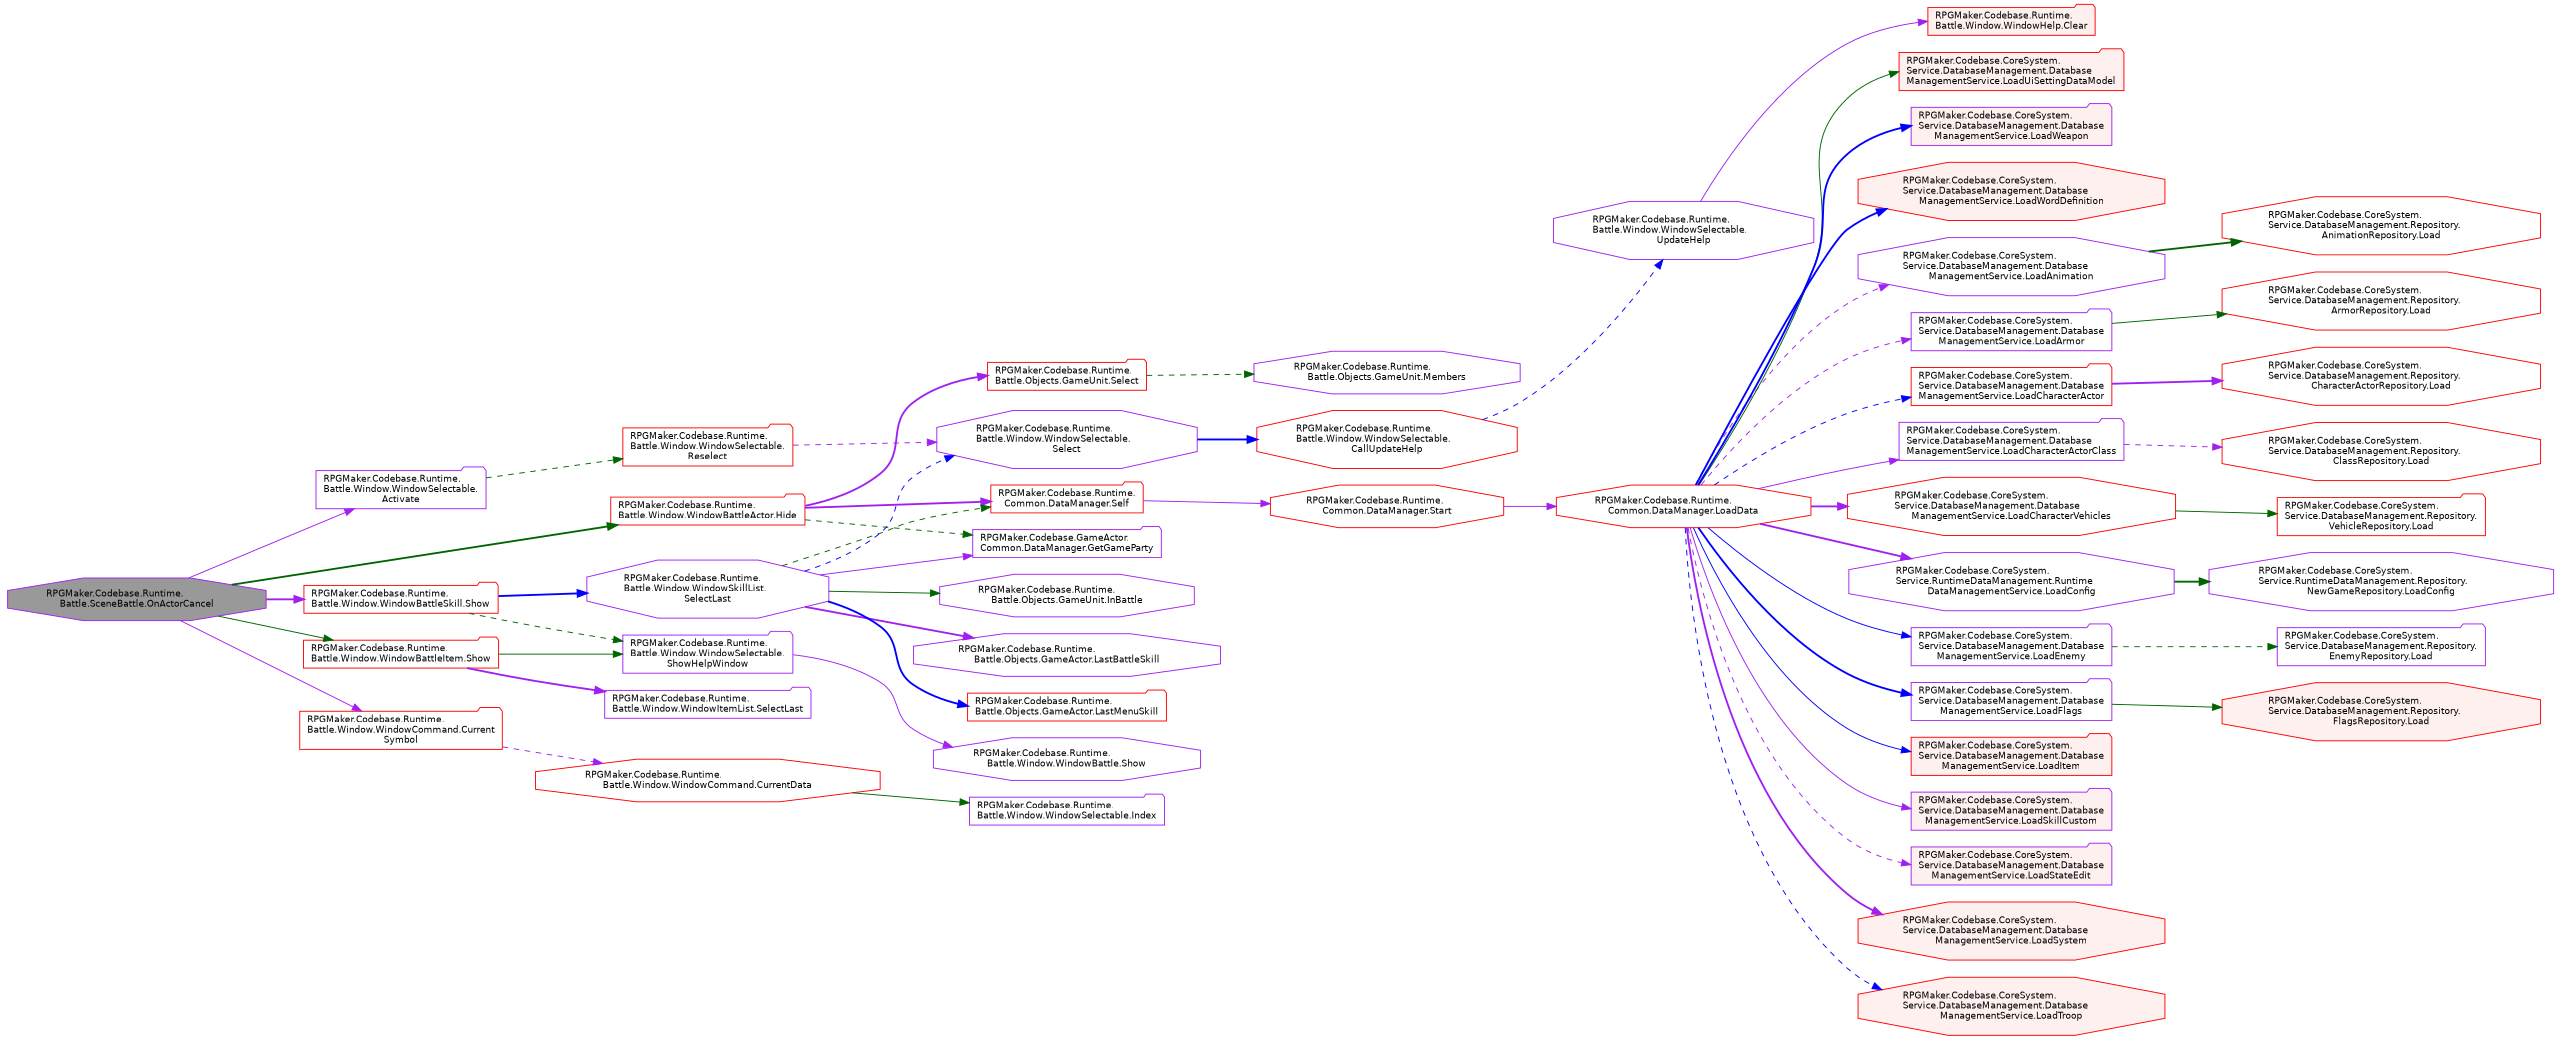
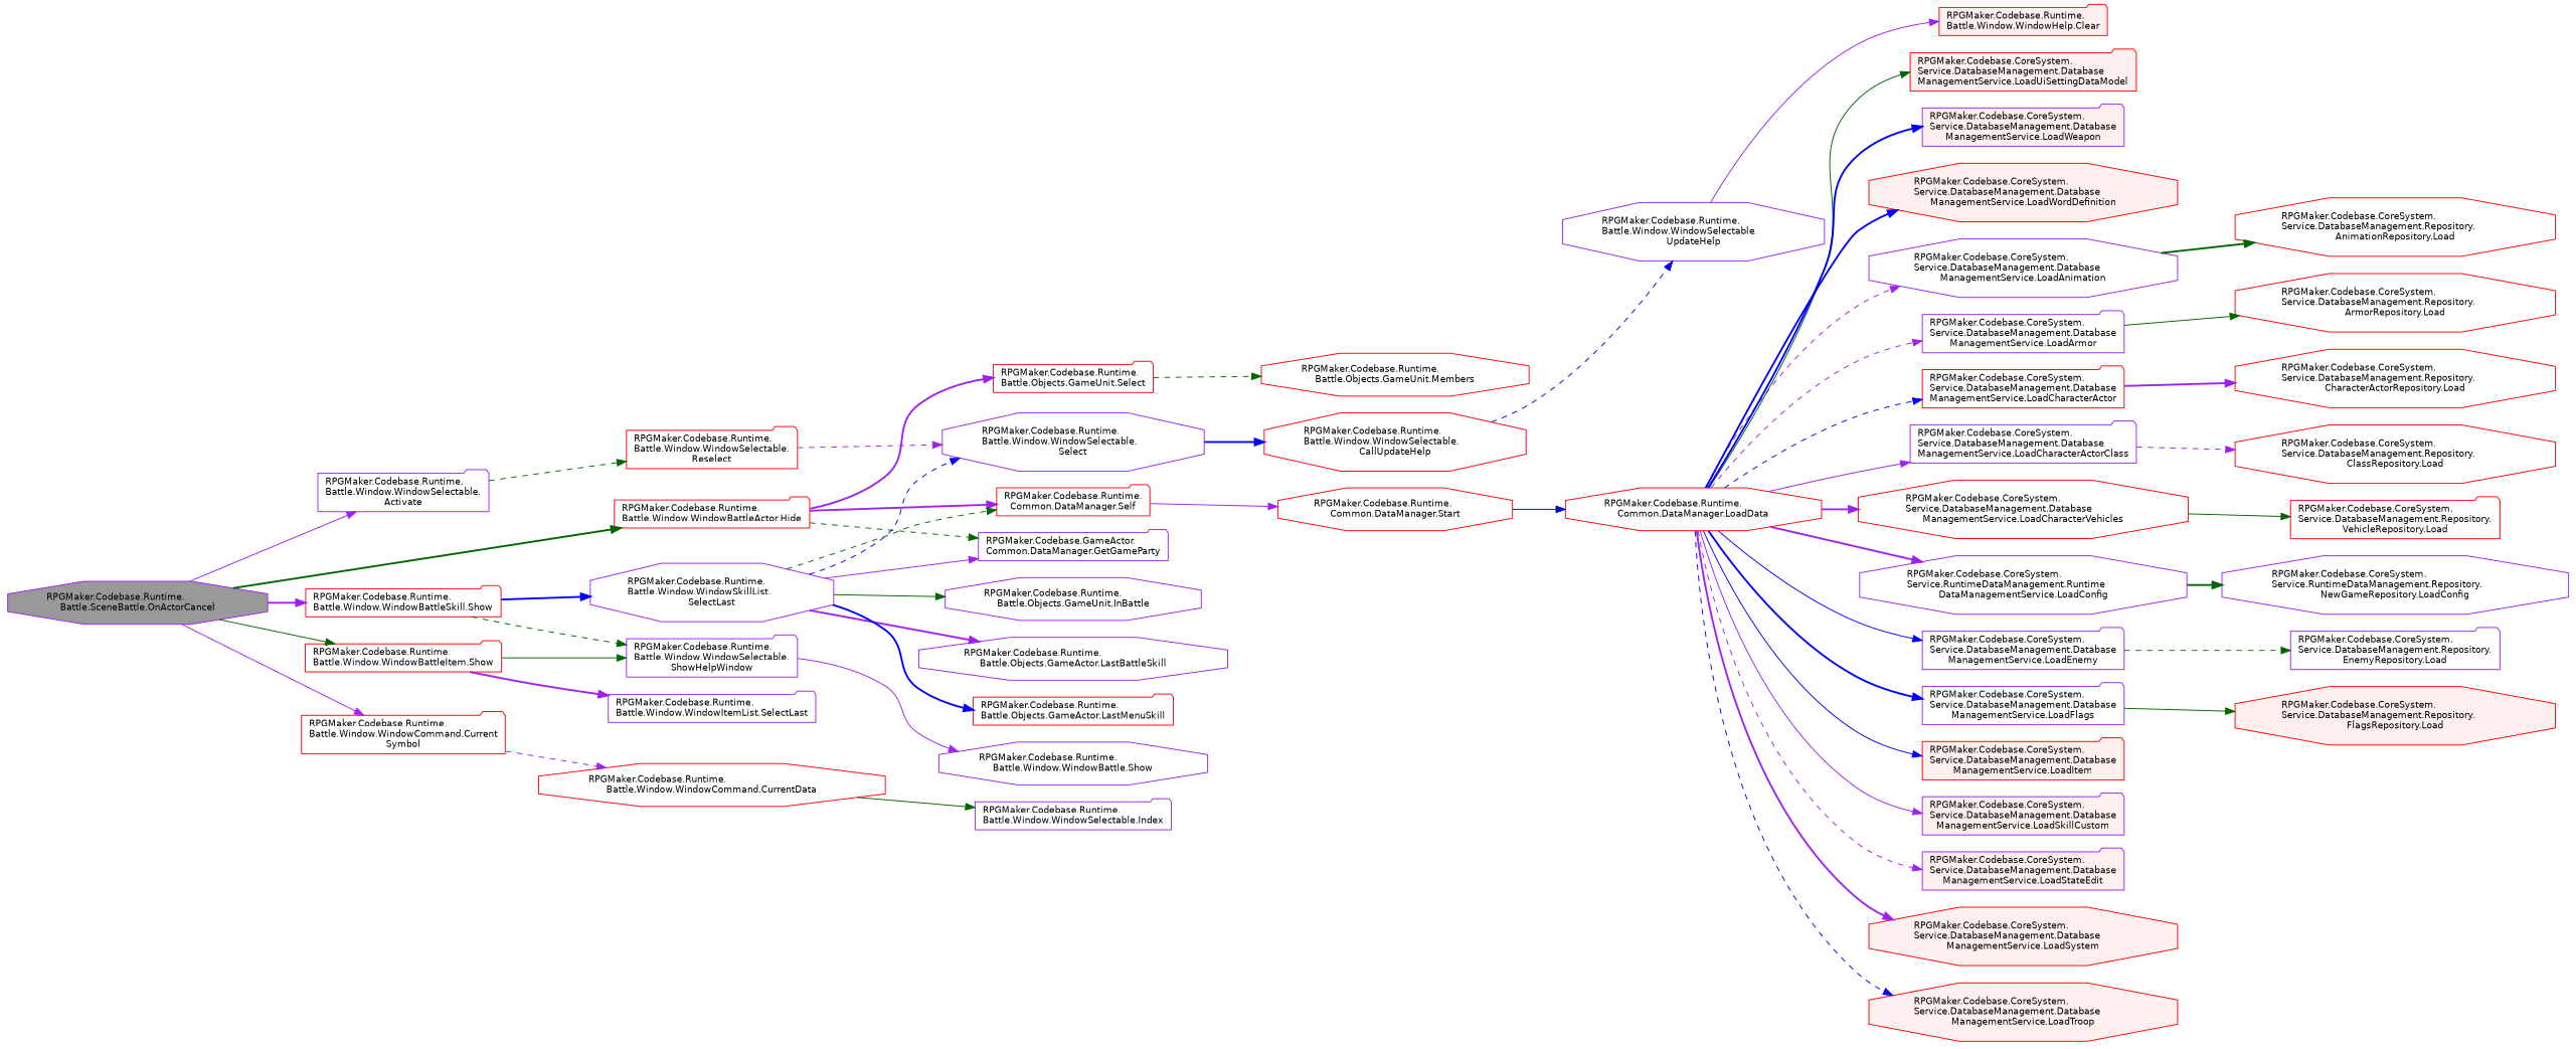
  digraph {
    rankdir=LR
    node [color=red fillcolor=white fontname=Helvetica fontsize=10 shape=folder style=filled]
    edge [color=purple fontname=Helvetica fontsize=10 labelfontname=Helvetica labelfontsize=10 style=solid]
    n1 [color=purple fillcolor=grey60 fontcolor=black height=0.2 label="RPGMaker.Codebase.Runtime.\lBattle.SceneBattle.OnActorCancel" shape=octagon width=0.4]
    n2 [color=purple height=0.2 label="RPGMaker.Codebase.Runtime.\lBattle.Window.WindowSelectable.\lActivate" width=0.4]
    n3 [height=0.2 label="RPGMaker.Codebase.Runtime.\lBattle.Window.WindowCommand.Current\lSymbol" width=0.4]
    n4 [height=0.2 label="RPGMaker.Codebase.Runtime.\lBattle.Window.WindowBattleActor.Hide" width=0.4]
    n5 [height=0.2 label="RPGMaker.Codebase.Runtime.\lBattle.Window.WindowBattleItem.Show" width=0.4]
    n6 [height=0.2 label="RPGMaker.Codebase.Runtime.\lBattle.Window.WindowBattleSkill.Show" width=0.4]
    n7 [height=0.2 label="RPGMaker.Codebase.Runtime.\lBattle.Window.WindowSelectable.\lReselect" width=0.4]
    n8 [height=0.2 label="RPGMaker.Codebase.Runtime.\lBattle.Window.WindowCommand.CurrentData" shape=octagon width=0.4]
    n9 [color=purple height=0.2 label="RPGMaker.Codebase.GameActor.\lCommon.DataManager.GetGameParty" width=0.4]
    n10 [height=0.2 label="RPGMaker.Codebase.Runtime.\lBattle.Objects.GameUnit.Select" width=0.4]
    n11 [height=0.2 label="RPGMaker.Codebase.Runtime.\lCommon.DataManager.Self" width=0.4]
    n12 [color=purple height=0.2 label="RPGMaker.Codebase.Runtime.\lBattle.Window.WindowItemList.SelectLast" width=0.4]
    n13 [color=purple height=0.2 label="RPGMaker.Codebase.Runtime.\lBattle.Window.WindowSelectable.\lShowHelpWindow" width=0.4]
    n14 [color=purple height=0.2 label="RPGMaker.Codebase.Runtime.\lBattle.Window.WindowSkillList.\lSelectLast" shape=octagon width=0.4]
    n15 [color=purple height=0.2 label="RPGMaker.Codebase.Runtime.\lBattle.Window.WindowSelectable.\lSelect" shape=octagon width=0.4]
    n16 [height=0.2 label="RPGMaker.Codebase.Runtime.\lBattle.Window.WindowSelectable.\lCallUpdateHelp" shape=octagon width=0.4]
    n17 [color=purple height=0.2 label="RPGMaker.Codebase.Runtime.\lBattle.Window.WindowSelectable.\lUpdateHelp" shape=octagon width=0.4]
    n18 [fillcolor="#FFF0F0" height=0.2 label="RPGMaker.Codebase.Runtime.\lBattle.Window.WindowHelp.Clear" width=0.4]
    n19 [color=purple height=0.2 label="RPGMaker.Codebase.Runtime.\lBattle.Window.WindowSelectable.Index" width=0.4]
-   n20 [color=purple height=0.2 label="RPGMaker.Codebase.Runtime.\lBattle.Objects.GameUnit.Members" shape=octagon width=0.4]
+   n20 [height=0.2 label="RPGMaker.Codebase.Runtime.\lBattle.Objects.GameUnit.Members" shape=octagon width=0.4]
    n21 [height=0.2 label="RPGMaker.Codebase.Runtime.\lCommon.DataManager.Start" shape=octagon width=0.4]
    n22 [height=0.2 label="RPGMaker.Codebase.Runtime.\lCommon.DataManager.LoadData" shape=octagon width=0.4]
    n23 [color=purple height=0.2 label="RPGMaker.Codebase.CoreSystem.\lService.DatabaseManagement.Database\lManagementService.LoadAnimation" shape=octagon width=0.4]
    n24 [color=purple height=0.2 label="RPGMaker.Codebase.CoreSystem.\lService.DatabaseManagement.Database\lManagementService.LoadArmor" width=0.4]
    n25 [height=0.2 label="RPGMaker.Codebase.CoreSystem.\lService.DatabaseManagement.Database\lManagementService.LoadCharacterActor" width=0.4]
    n26 [color=purple height=0.2 label="RPGMaker.Codebase.CoreSystem.\lService.DatabaseManagement.Database\lManagementService.LoadCharacterActorClass" width=0.4]
    n27 [height=0.2 label="RPGMaker.Codebase.CoreSystem.\lService.DatabaseManagement.Database\lManagementService.LoadCharacterVehicles" shape=octagon width=0.4]
    n28 [color=purple height=0.2 label="RPGMaker.Codebase.CoreSystem.\lService.RuntimeDataManagement.Runtime\lDataManagementService.LoadConfig" shape=octagon width=0.4]
    n29 [color=purple height=0.2 label="RPGMaker.Codebase.CoreSystem.\lService.DatabaseManagement.Database\lManagementService.LoadEnemy" width=0.4]
    n30 [color=purple height=0.2 label="RPGMaker.Codebase.CoreSystem.\lService.DatabaseManagement.Database\lManagementService.LoadFlags" width=0.4]
    n31 [fillcolor="#FFF0F0" height=0.2 label="RPGMaker.Codebase.CoreSystem.\lService.DatabaseManagement.Database\lManagementService.LoadItem" width=0.4]
    n32 [color=purple fillcolor="#FFF0F0" height=0.2 label="RPGMaker.Codebase.CoreSystem.\lService.DatabaseManagement.Database\lManagementService.LoadSkillCustom" width=0.4]
    n33 [color=purple fillcolor="#FFF0F0" height=0.2 label="RPGMaker.Codebase.CoreSystem.\lService.DatabaseManagement.Database\lManagementService.LoadStateEdit" width=0.4]
    n34 [fillcolor="#FFF0F0" height=0.2 label="RPGMaker.Codebase.CoreSystem.\lService.DatabaseManagement.Database\lManagementService.LoadSystem" shape=octagon width=0.4]
    n35 [fillcolor="#FFF0F0" height=0.2 label="RPGMaker.Codebase.CoreSystem.\lService.DatabaseManagement.Database\lManagementService.LoadTroop" shape=octagon width=0.4]
    n36 [fillcolor="#FFF0F0" height=0.2 label="RPGMaker.Codebase.CoreSystem.\lService.DatabaseManagement.Database\lManagementService.LoadUiSettingDataModel" width=0.4]
    n37 [color=purple fillcolor="#FFF0F0" height=0.2 label="RPGMaker.Codebase.CoreSystem.\lService.DatabaseManagement.Database\lManagementService.LoadWeapon" width=0.4]
    n38 [fillcolor="#FFF0F0" height=0.2 label="RPGMaker.Codebase.CoreSystem.\lService.DatabaseManagement.Database\lManagementService.LoadWordDefinition" shape=octagon width=0.4]
    n39 [height=0.2 label="RPGMaker.Codebase.CoreSystem.\lService.DatabaseManagement.Repository.\lAnimationRepository.Load" shape=octagon width=0.4]
    n40 [height=0.2 label="RPGMaker.Codebase.CoreSystem.\lService.DatabaseManagement.Repository.\lArmorRepository.Load" shape=octagon width=0.4]
    n41 [height=0.2 label="RPGMaker.Codebase.CoreSystem.\lService.DatabaseManagement.Repository.\lCharacterActorRepository.Load" shape=octagon width=0.4]
    n42 [height=0.2 label="RPGMaker.Codebase.CoreSystem.\lService.DatabaseManagement.Repository.\lClassRepository.Load" shape=octagon width=0.4]
    n43 [height=0.2 label="RPGMaker.Codebase.CoreSystem.\lService.DatabaseManagement.Repository.\lVehicleRepository.Load" width=0.4]
    n44 [color=purple height=0.2 label="RPGMaker.Codebase.CoreSystem.\lService.RuntimeDataManagement.Repository.\lNewGameRepository.LoadConfig" shape=octagon width=0.4]
    n45 [color=purple height=0.2 label="RPGMaker.Codebase.CoreSystem.\lService.DatabaseManagement.Repository.\lEnemyRepository.Load" width=0.4]
    n46 [fillcolor="#FFF0F0" height=0.2 label="RPGMaker.Codebase.CoreSystem.\lService.DatabaseManagement.Repository.\lFlagsRepository.Load" shape=octagon width=0.4]
    n47 [color=purple height=0.2 label="RPGMaker.Codebase.Runtime.\lBattle.Window.WindowBattle.Show" shape=octagon width=0.4]
    n48 [color=purple height=0.2 label="RPGMaker.Codebase.Runtime.\lBattle.Objects.GameUnit.InBattle" shape=octagon width=0.4]
    n49 [color=purple height=0.2 label="RPGMaker.Codebase.Runtime.\lBattle.Objects.GameActor.LastBattleSkill" shape=octagon width=0.4]
    n50 [height=0.2 label="RPGMaker.Codebase.Runtime.\lBattle.Objects.GameActor.LastMenuSkill" width=0.4]
    n1 -> n2
    n1 -> n3
    n1 -> n4 [color=darkgreen style=bold]
    n1 -> n5 [color=darkgreen]
    n1 -> n6 [style=bold]
    n2 -> n7 [color=darkgreen style=dashed]
    n3 -> n8 [style=dashed]
    n4 -> n9 [color=darkgreen style=dashed]
    n4 -> n10 [style=bold]
    n4 -> n11 [style=bold]
    n5 -> n12 [style=bold]
    n5 -> n13 [color=darkgreen]
    n6 -> n13 [color=darkgreen style=dashed]
    n6 -> n14 [color=blue style=bold]
    n7 -> n15 [style=dashed]
    n8 -> n19 [color=darkgreen]
    n10 -> n20 [color=darkgreen style=dashed]
    n11 -> n21
    n13 -> n47
    n14 -> n9
    n14 -> n11 [color=darkgreen style=dashed]
    n14 -> n15 [color=blue style=dashed]
    n14 -> n48 [color=darkgreen]
    n14 -> n49 [style=bold]
    n14 -> n50 [color=blue style=bold]
    n15 -> n16 [color=blue style=bold]
    n16 -> n17 [color=blue style=dashed]
    n17 -> n18
-   n21 -> n22
+   n21 -> n22 [color=blue]
    n22 -> n23 [style=dashed]
    n22 -> n24 [style=dashed]
    n22 -> n25 [color=blue style=dashed]
    n22 -> n26
    n22 -> n27 [style=bold]
    n22 -> n28 [style=bold]
    n22 -> n29 [color=blue]
    n22 -> n30 [color=blue style=bold]
    n22 -> n31 [color=blue]
    n22 -> n32
    n22 -> n33 [style=dashed]
    n22 -> n34 [style=bold]
    n22 -> n35 [color=blue style=dashed]
    n22 -> n36 [color=darkgreen]
    n22 -> n37 [color=blue style=bold]
    n22 -> n38 [color=blue style=bold]
    n23 -> n39 [color=darkgreen style=bold]
    n24 -> n40 [color=darkgreen]
    n25 -> n41 [style=bold]
    n26 -> n42 [style=dashed]
    n27 -> n43 [color=darkgreen]
    n28 -> n44 [color=darkgreen style=bold]
    n29 -> n45 [color=darkgreen style=dashed]
    n30 -> n46 [color=darkgreen]
  }
